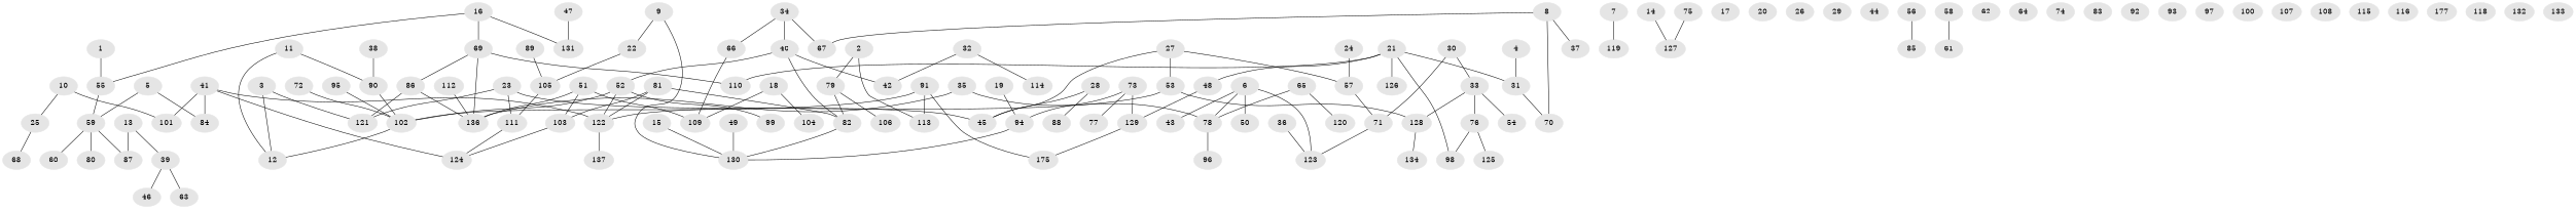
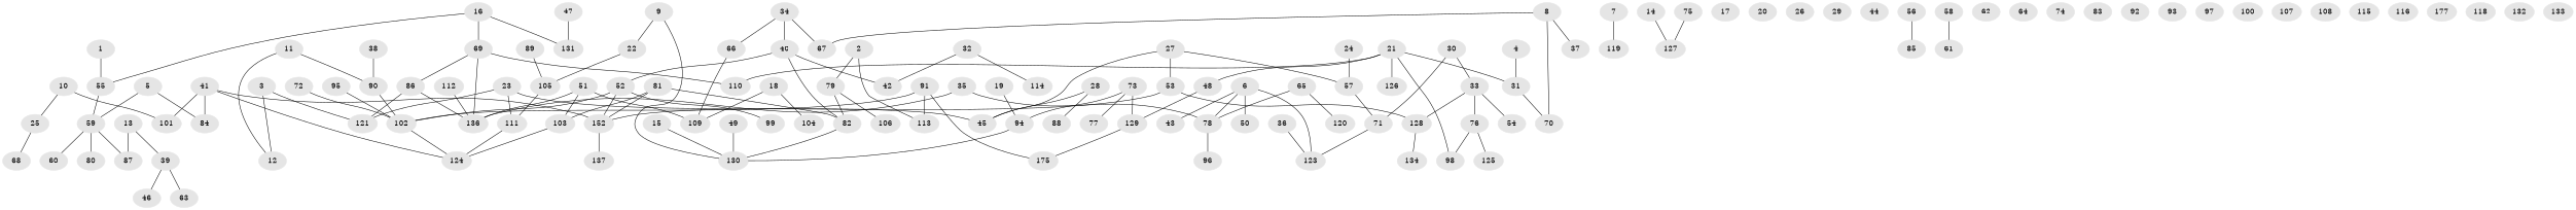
  graph {
    node [color=gray90 style=filled]
    1
    55
    59
    2
    79
    113
    82
    106
    3
    12
    121
    4
    31
    70
    5
    84
    87
    60
    80
    6
    43
    50
    78
    123
    96
    7
    119
    8
    37
    67
    9
    22
    130
    105
    10
    25
    101
    68
    11
    90
    102
    13
    39
    46
    63
    14
    127
    15
    16
    69
    131
    110
    136
    86
    17
    18
    104
    109
    19
    94
    20
    21
    48
    98
    126
    129
    111
    23
    45
    124
    24
    57
    71
    26
    27
    53
    128
-   122
+   122 [label=152]
    28
    88
    29
    30
    33
    54
    76
    32
    42
    114
    125
    134
    34
    40
    66
    52
    35
    36
    38
    99
    41
    137
    44
    47
    n103 [label=175]
    49
    51
    103
    56
    85
    58
    61
    62
    64
    65
    120
    72
    73
    77
    74
    75
    81
    83
    89
    91
    92
    93
    95
    97
    100
    107
    108
    112
    115
    116
    n134 [label=177]
    118
    132
    133
    1 -- 55
    55 -- 59
    59 -- 87
    59 -- 60
    59 -- 80
    2 -- 79
    2 -- 113
    79 -- 82
    79 -- 106
    82 -- 130
    3 -- 12
    3 -- 121
    4 -- 31
    31 -- 70
    5 -- 59
    5 -- 84
    6 -- 43
    6 -- 50
    6 -- 78
    6 -- 123
    78 -- 96
    7 -- 119
    8 -- 70
    8 -- 37
    8 -- 67
    9 -- 22
    9 -- 130
    22 -- 105
    105 -- 111
    10 -- 25
    10 -- 101
    25 -- 68
    11 -- 12
    11 -- 90
    90 -- 102
-   102 -- 12
+   102 -- 124
    13 -- 87
    13 -- 39
    39 -- 46
    39 -- 63
    14 -- 127
    15 -- 130
    16 -- 55
    16 -- 69
    16 -- 131
    69 -- 110
    69 -- 136
    69 -- 86
    86 -- 121
    86 -- 136
    18 -- 104
    18 -- 109
    19 -- 94
    94 -- 130
    21 -- 31
    21 -- 110
    21 -- 48
    21 -- 98
    21 -- 126
    48 -- 129
    129 -- n103
    111 -- 124
    23 -- 121
    23 -- 111
    23 -- 45
    24 -- 57
    57 -- 71
    71 -- 123
    27 -- 45
    27 -- 57
    27 -- 53
    53 -- 128
    53 -- 122
    128 -- 134
    122 -- 137
    28 -- 45
    28 -- 88
    30 -- 71
    30 -- 33
    33 -- 128
    33 -- 54
    33 -- 76
    76 -- 98
    76 -- 125
    32 -- 42
    32 -- 114
    34 -- 67
    34 -- 40
    34 -- 66
    40 -- 82
    40 -- 42
    40 -- 52
    66 -- 109
    52 -- 102
    52 -- 122
    52 -- 99
    35 -- 78
    35 -- 136
    36 -- 123
    38 -- 90
    41 -- 84
    41 -- 101
    41 -- 124
    41 -- 122
    47 -- 131
    49 -- 130
    51 -- 136
    51 -- 109
    51 -- 103
    103 -- 124
    56 -- 85
    58 -- 61
    65 -- 78
    65 -- 120
    72 -- 102
    73 -- 94
    73 -- 129
    73 -- 77
    75 -- 127
    81 -- 82
    81 -- 122
    81 -- 103
    89 -- 105
    91 -- 113
    91 -- 102
    91 -- n103
    95 -- 102
    112 -- 136
  }
